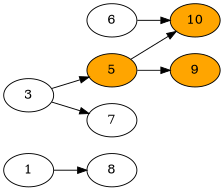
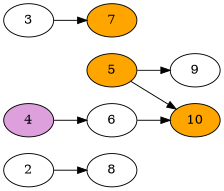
  digraph {
    rankdir=LR
    node [alpha=0.13 fillcolor=white style=filled]
-   1 [alpha=0.09 expect_size=7731200]
+   1 [alpha=0.09 expect_size=7731200 label=2]
    8 [alpha=0.15 expect_size=17392640]
    5 [expect_size=47299584 fillcolor=orange]
-   9 [alpha=0.02 expect_size=16904192 fillcolor=orange]
+   9 [alpha=0.02 expect_size=16904192]
    10 [alpha=0.10 expect_size=10639360 fillcolor=orange]
    6 [expect_size=7874560]
    3 [alpha=0.01 expect_size=7700480]
-   7 [alpha=0.18 expect_size=30404608]
+   7 [alpha=0.18 expect_size=30404608 fillcolor=orange]
+   4 [expect_size=34437120 fillcolor=plum]
    1 -> 8
    5 -> 9
    5 -> 10
    6 -> 10
-   3 -> 5
    3 -> 7
+   4 -> 6
  }
